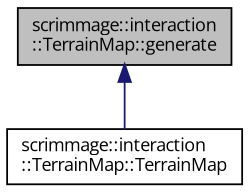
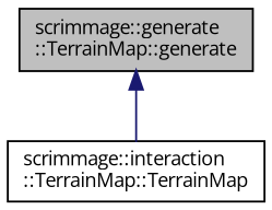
  digraph {
    rankdir=TB
    fontname="Open Sans"
    node [color=black fontname="Open Sans" fontsize=10 shape=record style=filled]
-   n1 [fillcolor=grey75 fontcolor=black height=0.2 label="scrimmage::interaction\l::TerrainMap::generate" width=0.4]
+   n1 [fillcolor=grey75 fontcolor=black height=0.2 label="scrimmage::generate\l::TerrainMap::generate" width=0.4]
    n2 [fillcolor=white height=0.2 label="scrimmage::interaction\l::TerrainMap::TerrainMap" width=0.4]
    n1 -> n2 [color=midnightblue dir=back fontname="Open Sans" fontsize=10 labelfontname=Helvetica labelfontsize=10 style=solid]
  }
